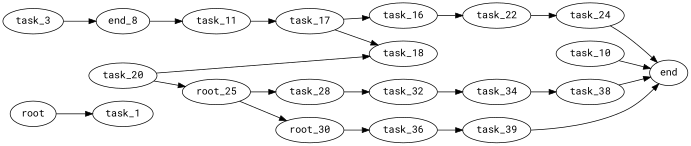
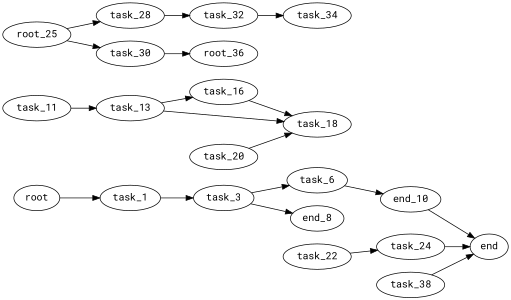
  digraph {
    fontname="Roboto Mono"
    rankdir=LR
    node [fontname="Roboto Mono"]
    edge [fontname="Roboto Mono"]
    root
    task_1
    task_3
+   task_6
    n5 [label=end_8]
-   task_10
+   task_10 [label=end_10]
    task_11
    end
-   task_13 [label=task_17]
+   task_13
    task_16
    task_18
    task_22
    task_24
    task_20
    n15 [label=root_25]
    task_28
-   task_30 [label=root_30]
+   task_30
    task_32
-   task_36
+   task_36 [label=root_36]
    task_34
-   task_39
    task_38
    root -> task_1
+   task_1 -> task_3
+   task_3 -> task_6
    task_3 -> n5
-   n5 -> task_11
+   task_6 -> task_10
    task_10 -> end
    task_11 -> task_13
    task_13 -> task_16
    task_13 -> task_18
-   task_16 -> task_22
+   task_16 -> task_18
    task_22 -> task_24
    task_24 -> end
    task_20 -> task_18
-   task_20 -> n15
    n15 -> task_28
    n15 -> task_30
    task_28 -> task_32
    task_30 -> task_36
    task_32 -> task_34
-   task_36 -> task_39
-   task_34 -> task_38
-   task_39 -> end
    task_38 -> end
  }
